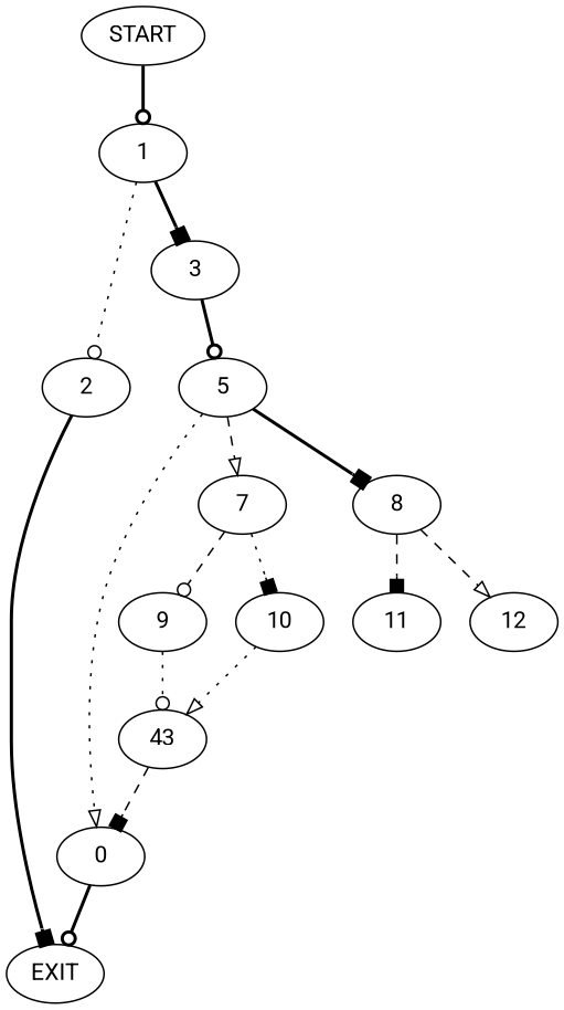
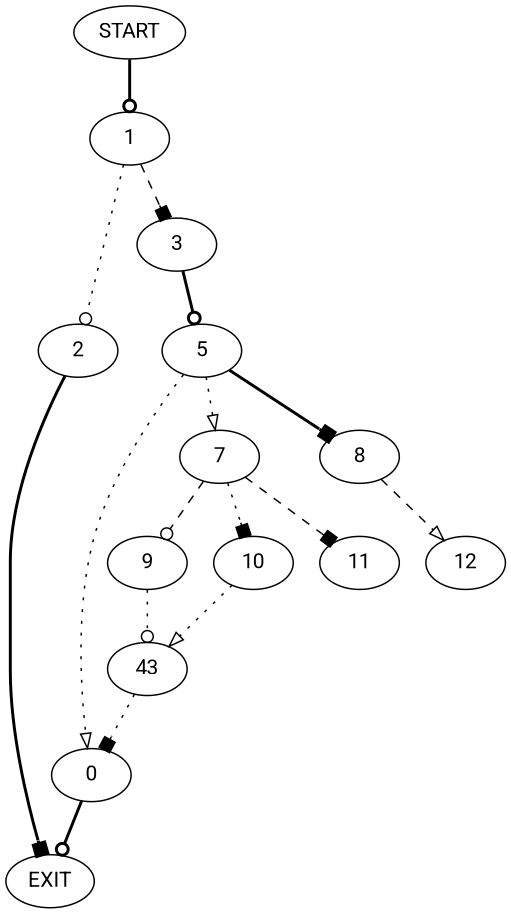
  digraph {
    fontname=Roboto
    node [fontname=Roboto]
    edge [arrowhead=odot fontname=Roboto style=dashed]
    n1 [label=START]
    1
    2
    3
    n5 [label=EXIT]
    5
    n7 [label=0]
    7
    8
    9
    10
    11
    12
    n14 [label=43]
    n1 -> 1 [style=bold]
    1 -> 2 [style=dotted]
-   1 -> 3 [arrowhead=box style=bold]
+   1 -> 3 [arrowhead=box]
    2 -> n5 [arrowhead=box style=bold]
    3 -> 5 [style=bold]
    5 -> n7 [arrowhead=onormal style=dotted]
-   5 -> 7 [arrowhead=onormal]
+   5 -> 7 [arrowhead=onormal style=dotted]
    5 -> 8 [arrowhead=box style=bold]
    n7 -> n5 [style=bold]
    7 -> 9
    7 -> 10 [arrowhead=box style=dotted]
-   8 -> 11 [arrowhead=box]
+   7 -> 11 [arrowhead=box]
    8 -> 12 [arrowhead=onormal]
    9 -> n14 [style=dotted]
    10 -> n14 [arrowhead=onormal style=dotted]
-   n14 -> n7 [arrowhead=box]
+   n14 -> n7 [arrowhead=box style=dotted]
  }
